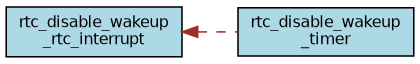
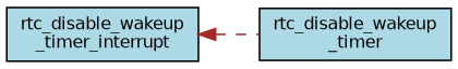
  digraph {
    rankdir=LR
    node [color=black fillcolor=lightblue fontname=Helvetica fontsize=10 shape=record style=filled]
-   n1 [fontcolor=black height=0.2 label="rtc_disable_wakeup\l_rtc_interrupt" width=0.4]
+   n1 [fontcolor=black height=0.2 label="rtc_disable_wakeup\l_timer_interrupt" width=0.4]
    n2 [height=0.2 label="rtc_disable_wakeup\l_timer" width=0.4]
    n1 -> n2 [color=brown dir=back fontname=Helvetica fontsize=10 labelfontname=Helvetica labelfontsize=10 style=dashed]
  }
